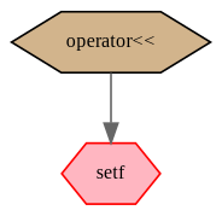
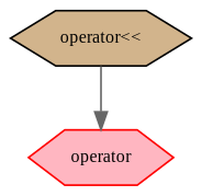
  digraph {
    rankdir=TB
    fontname="Liberation Serif"
    node [fontname="Liberation Serif" fontsize=10 shape=hexagon style=filled]
    n1 [color=black fillcolor=tan fontcolor=black height=0.2 label="operator\<\<" width=0.4]
-   n2 [color=red height=0.2 label=setf width=0.4 fillcolor=lightpink]
+   n2 [color=red height=0.2 label=operator width=0.4 fillcolor=lightpink]
    n1 -> n2 [color=gray40 fontname="Liberation Serif" fontsize=10 labelfontname=FreeSans labelfontsize=10 style=solid]
  }
